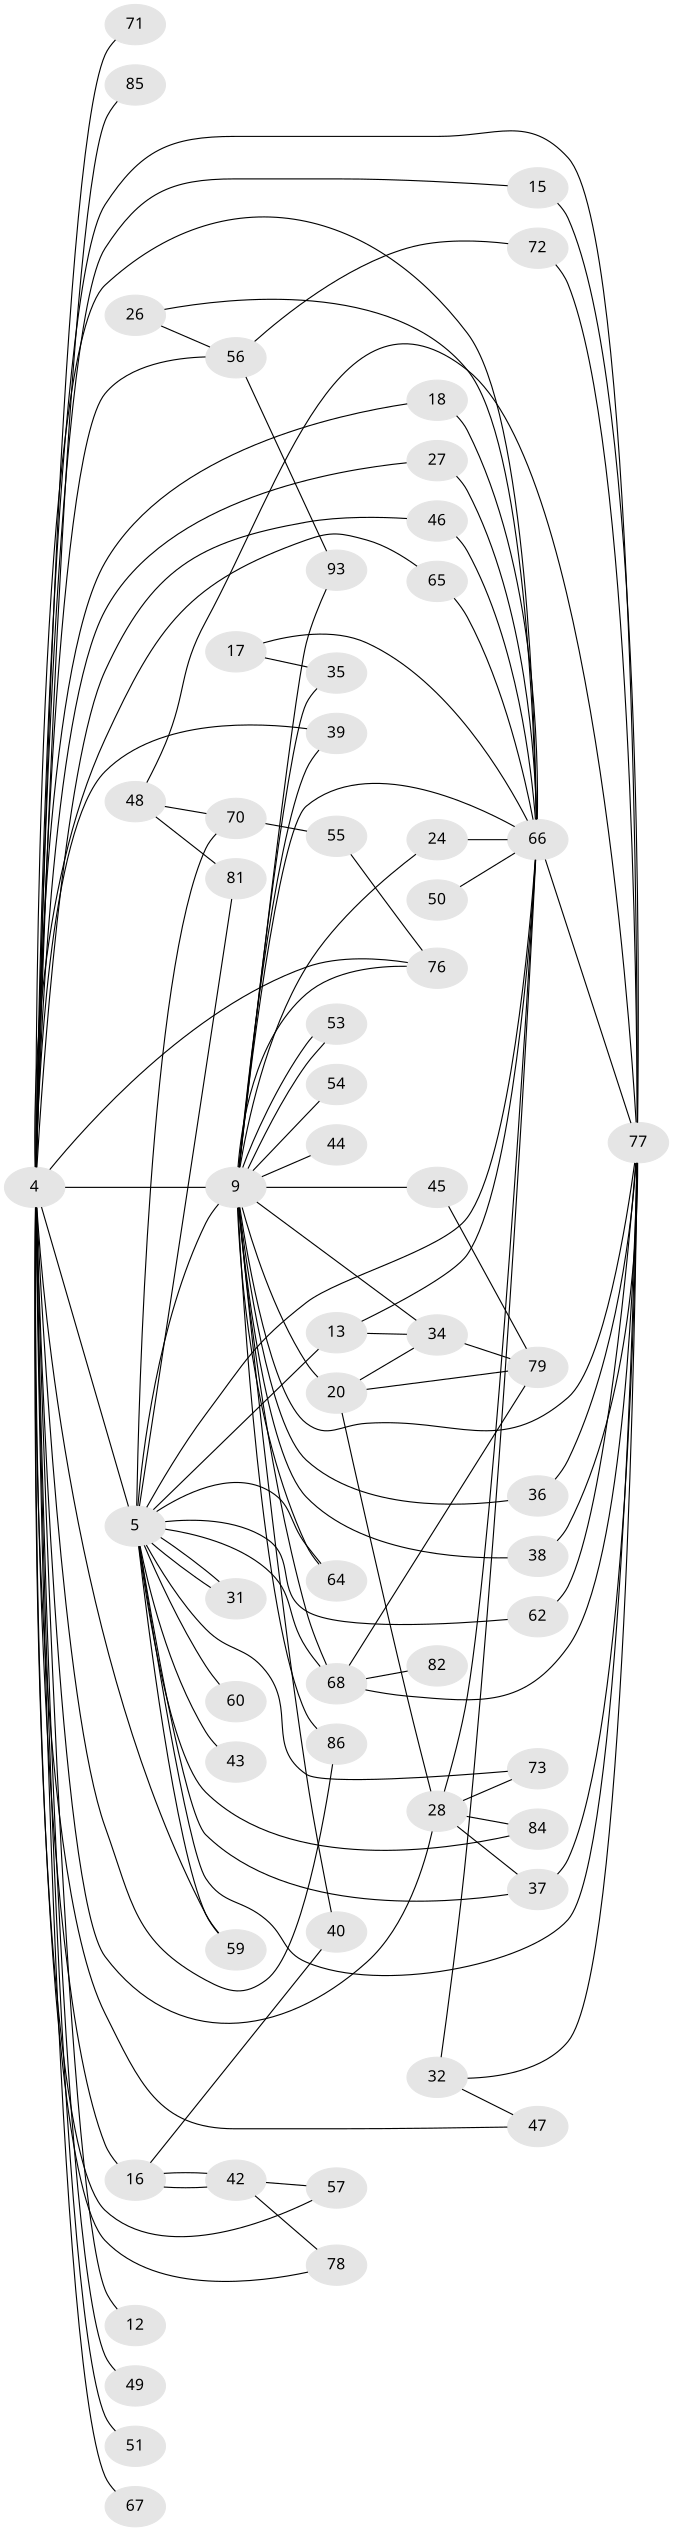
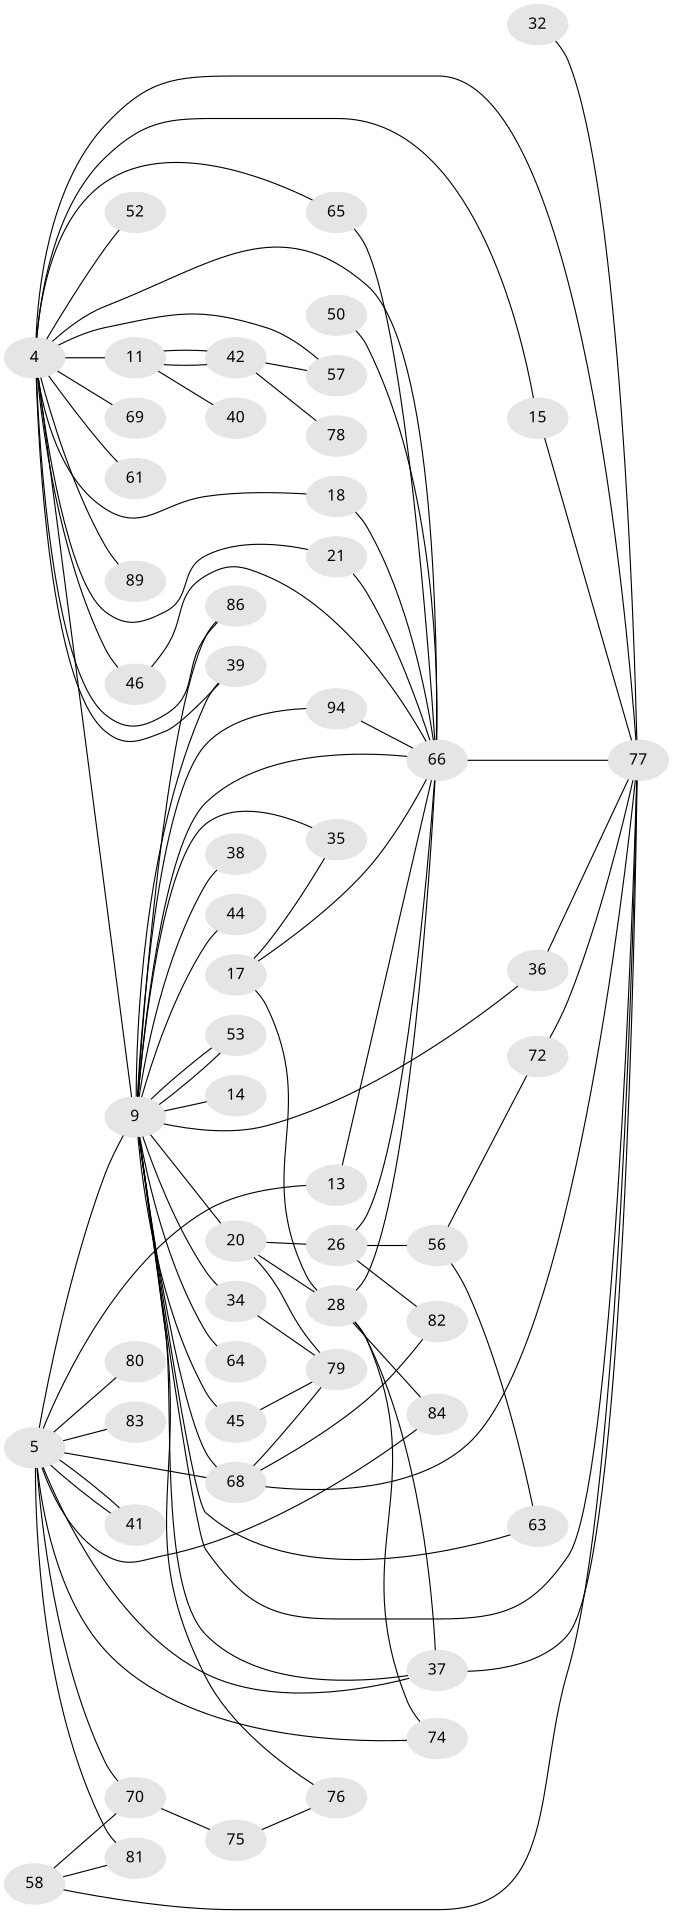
  graph {
    fontname="Noto Sans"
    rankdir=LR
    node [color=gray90 fontname="Noto Sans" style=filled]
    edge [fontname="Noto Sans"]
    4 [super="+3"]
    5 [super="+1"]
    9 [super="+6"]
-   11 [label=16]
-   12
+   11
    15
    18
-   27 [super="+25"]
+   27 [super="+25" label=21]
    28 [super="+23"]
    39
    46
-   47
-   49
-   52 [label=51]
+   52
    56 [super="+51"]
    57
-   59
    65 [super="+30"]
    66 [super="+48+10"]
-   67
-   71
+   67 [label=69]
+   71 [label=61]
    76 [super="+33"]
    77 [super="+22+8"]
    78
-   85
+   85 [label=89]
    86 [super="+73"]
    13
-   31
+   31 [label=41]
    37 [super="+29"]
-   62
    64
    68 [super="+61+60"]
    70
-   74 [label=73]
-   80 [label=60]
+   74
+   80
    81
-   83 [super="+16" label=43]
+   83 [super="+16"]
    84
    20
-   24
+   24 [label=94]
    34
    35
    36
    38
    40
    44
    45
    53
-   54
-   63 [label=93]
+   54 [label=14]
+   63
    42
    72
    79 [super="+69"]
    82
-   75 [label=55]
+   75
    26
    17
    32
    50
-   58 [label=48]
-   4 -- 5 [weight=4]
+   58
    4 -- 9 [weight=4]
    4 -- 11 [weight=2]
-   4 -- 12
    4 -- 15
    4 -- 18
    4 -- 27
-   4 -- 28
+   17 -- 28
    4 -- 39
    4 -- 46
-   4 -- 47
-   4 -- 49 [weight=2]
    4 -- 52 [weight=2]
-   4 -- 56 [weight=2]
    4 -- 57
-   4 -- 59
    4 -- 65
    4 -- 66 [weight=5]
    4 -- 67
    4 -- 71
-   4 -- 76
    4 -- 77 [weight=5]
-   4 -- 78
    4 -- 85 [weight=2]
    4 -- 86 [weight=2]
    5 -- 9 [weight=4]
-   5 -- 59
-   5 -- 66 [weight=5]
-   5 -- 77 [weight=4]
    5 -- 13
    5 -- 31
    5 -- 31
    5 -- 37
-   5 -- 62
-   5 -- 64
    5 -- 68 [weight=3]
    5 -- 70
    5 -- 74
    5 -- 80 [weight=2]
    5 -- 81
    5 -- 83 [weight=3]
    5 -- 84
    9 -- 39
    9 -- 66 [weight=4]
    9 -- 76 [weight=2]
    9 -- 77 [weight=4]
    9 -- 86 [weight=2]
    9 -- 64
    9 -- 68 [weight=3]
    9 -- 20
    9 -- 24
    9 -- 34
    9 -- 35
    9 -- 36
    9 -- 38
-   9 -- 40
+   9 -- 37
    9 -- 44 [weight=2]
    9 -- 45
    9 -- 53
    9 -- 53
    9 -- 54 [weight=2]
    9 -- 63
    11 -- 40
    11 -- 42
    11 -- 42
    15 -- 77
    18 -- 66
    27 -- 66
    28 -- 66 [weight=3]
    28 -- 37
    28 -- 74
    28 -- 84
    46 -- 66
    56 -- 63
    56 -- 72
    65 -- 66 [weight=2]
    66 -- 77 [weight=5]
    13 -- 66
-   13 -- 34
    37 -- 77
-   62 -- 77
    68 -- 77
    68 -- 79
    68 -- 82
    70 -- 75
    20 -- 28
    20 -- 79
-   20 -- 34
+   20 -- 26
    24 -- 66
    34 -- 79
    36 -- 77
-   38 -- 77
    45 -- 79
    42 -- 57
    42 -- 78
    72 -- 77
    75 -- 76
    26 -- 56
    26 -- 66
+   26 -- 82
    17 -- 66
    17 -- 35
-   32 -- 47
-   32 -- 66
    32 -- 77
    50 -- 66
    58 -- 77 [weight=2]
    58 -- 70
    58 -- 81
  }
